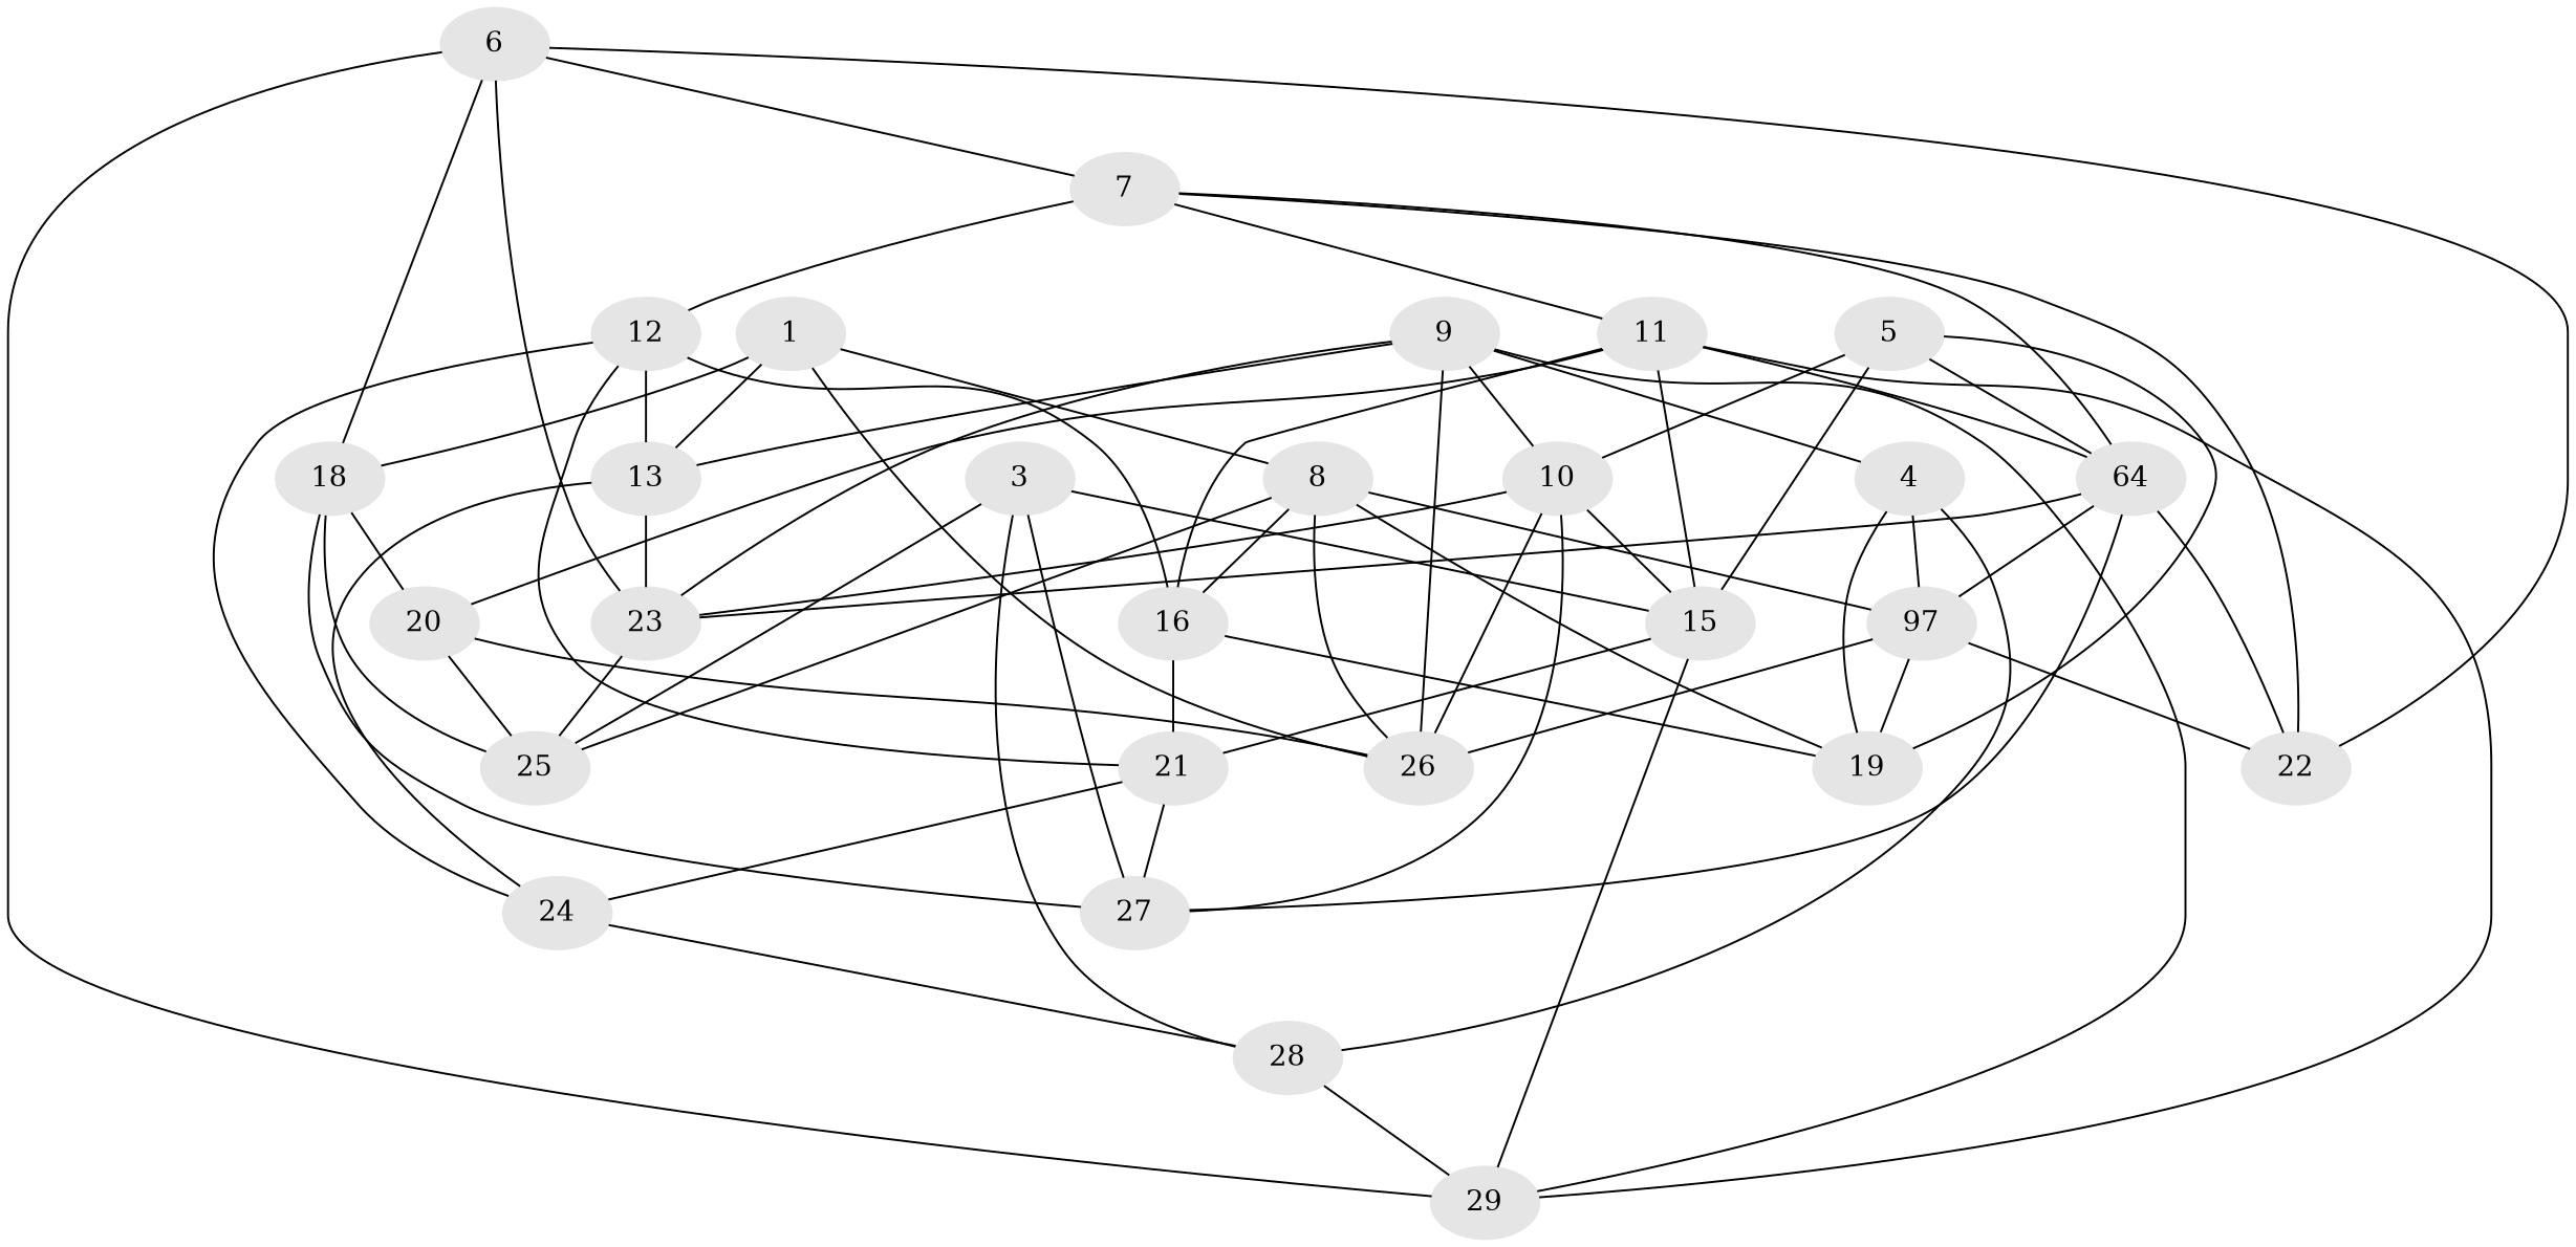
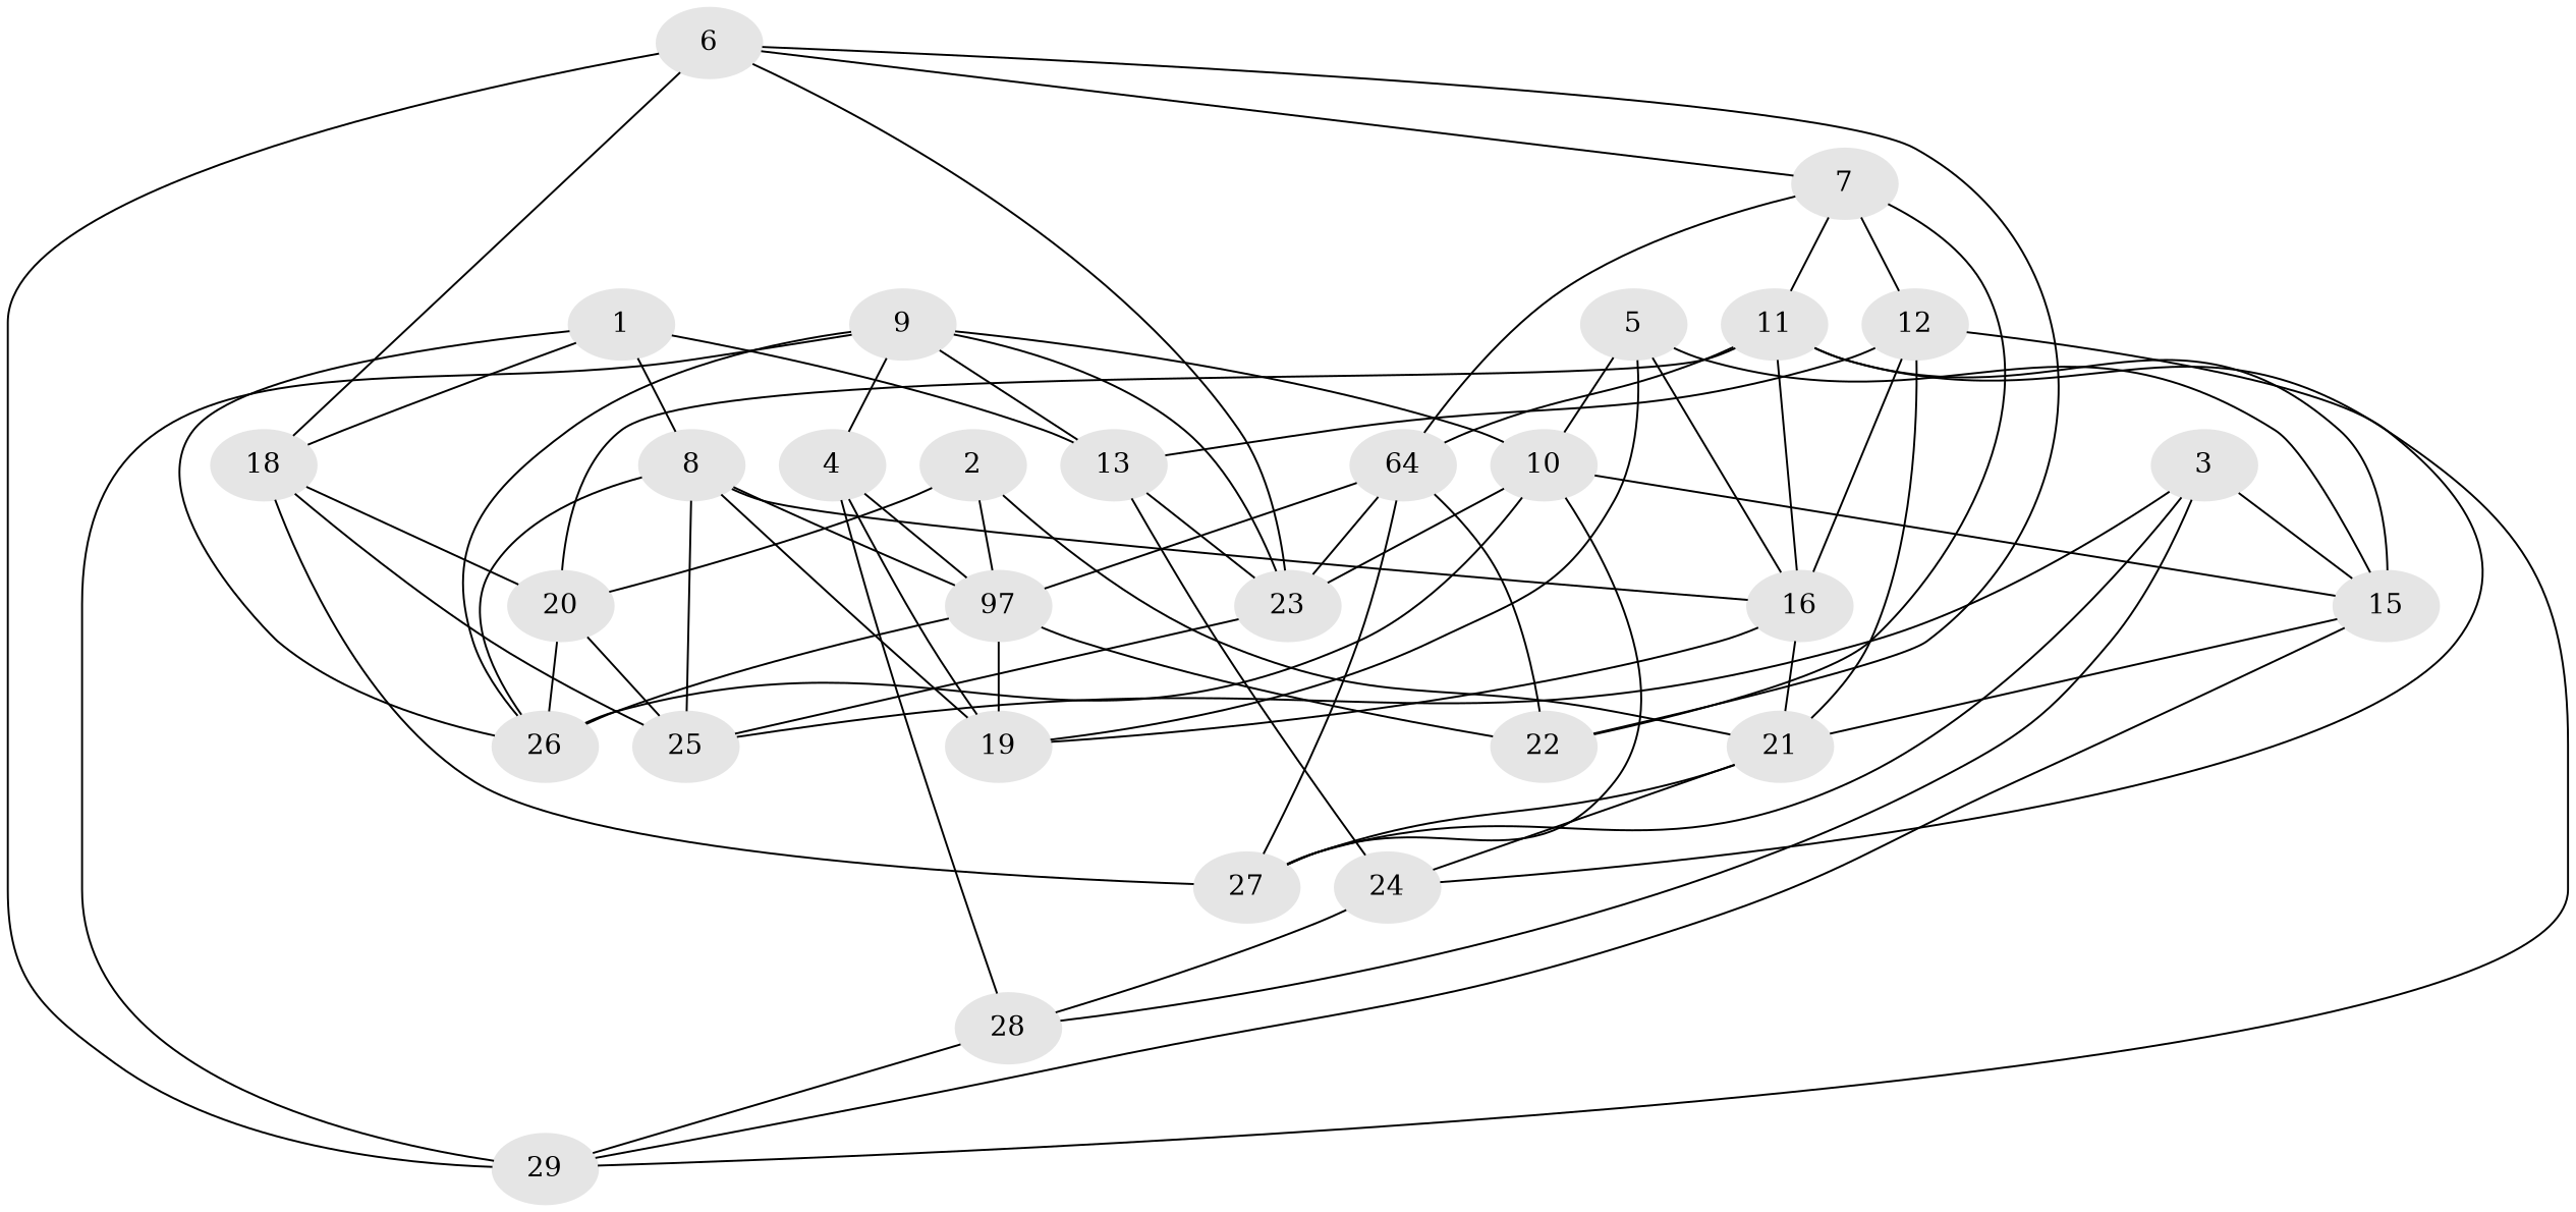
  graph {
    node [color=gray90 style=filled]
    edge [weight=1.0]
    1
    8
    13
    18
    26
    n6 [label=97]
    19
    25
    16
    23
    24
    20
    27
+   2
    21
    22
    3
    15
    28
    29
    4
    5
    10
    n24 [label=64]
    6
    7
    11
    12
    9
    1 -- 8
    1 -- 13
    1 -- 18
    1 -- 26
    8 -- 26
    8 -- n6
    8 -- 19
    8 -- 25
    8 -- 16 [weight=2.0]
    13 -- 23
    13 -- 24 [weight=2.0]
    18 -- 25
    18 -- 20
    18 -- 27 [weight=2.0]
    n6 -- 26 [weight=3.0]
    n6 -- 19 [weight=2.0]
    n6 -- 22
    16 -- 19
    16 -- 21
    23 -- 25
    24 -- 28 [weight=2.0]
    20 -- 26
    20 -- 25 [weight=2.0]
+   2 -- n6
+   2 -- 20
+   2 -- 21
    21 -- 24
    21 -- 27
    3 -- 25
    3 -- 27
    3 -- 15
    3 -- 28
    15 -- 21
    15 -- 29
    28 -- 29
    4 -- n6
    4 -- 19
    4 -- 28 [weight=2.0]
    5 -- 19
    5 -- 15
    5 -- 10
-   5 -- n24
+   5 -- 16
    10 -- 26
    10 -- 23
    10 -- 27
    10 -- 15
    n24 -- n6
    n24 -- 23
    n24 -- 27
    n24 -- 22 [weight=2.0]
    6 -- 18
    6 -- 23
    6 -- 22
    6 -- 29 [weight=2.0]
    6 -- 7
    7 -- 22
    7 -- n24
    7 -- 11
    7 -- 12 [weight=2.0]
    11 -- 16
    11 -- 20
    11 -- 15
    11 -- 29
    11 -- n24
    12 -- 13
    12 -- 16
    12 -- 24
    12 -- 21
    9 -- 13
    9 -- 26
    9 -- 23
    9 -- 29
    9 -- 4
    9 -- 10
  }
